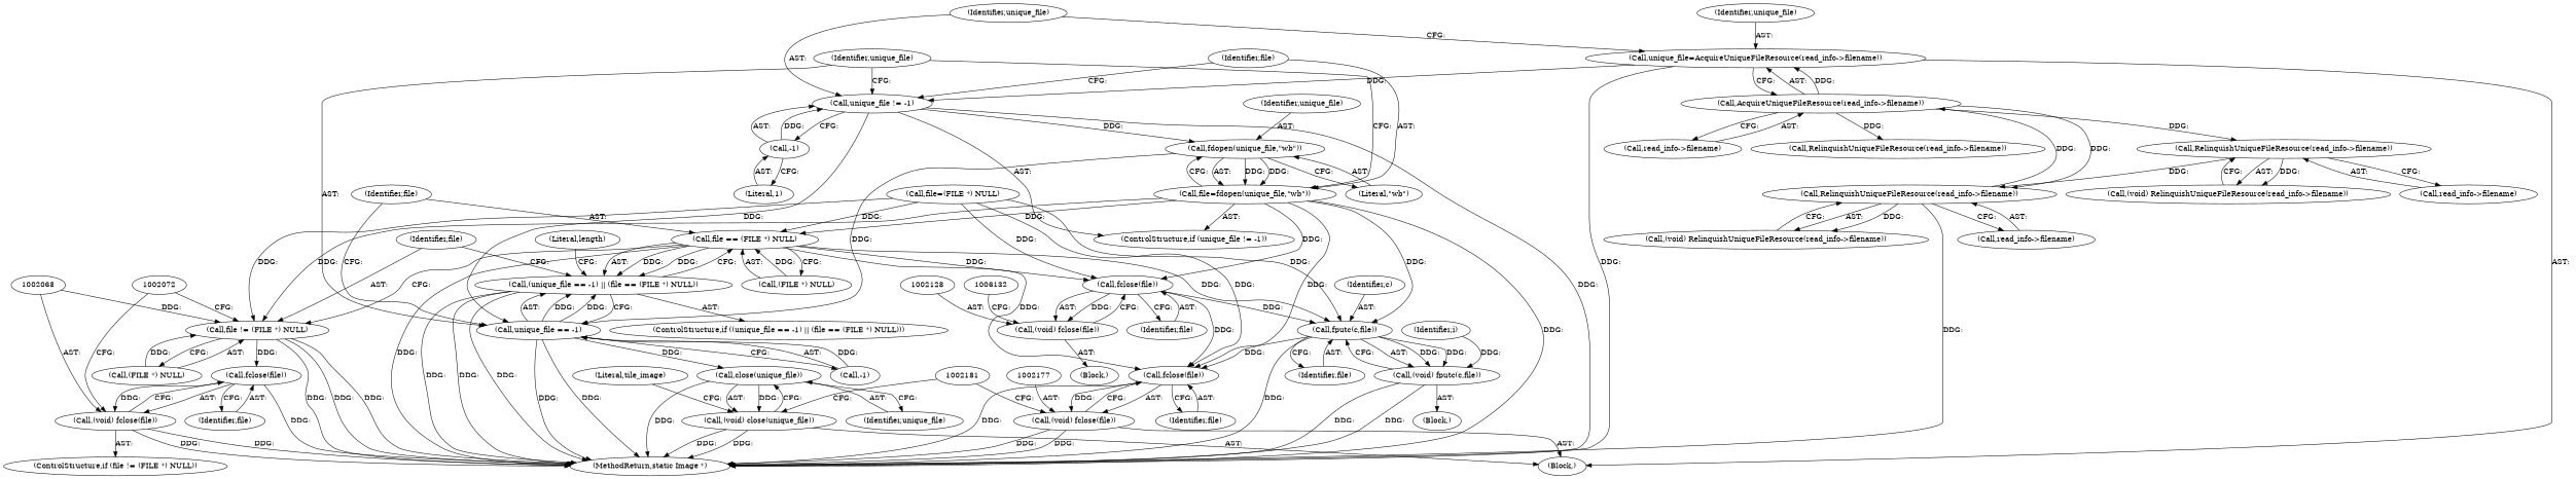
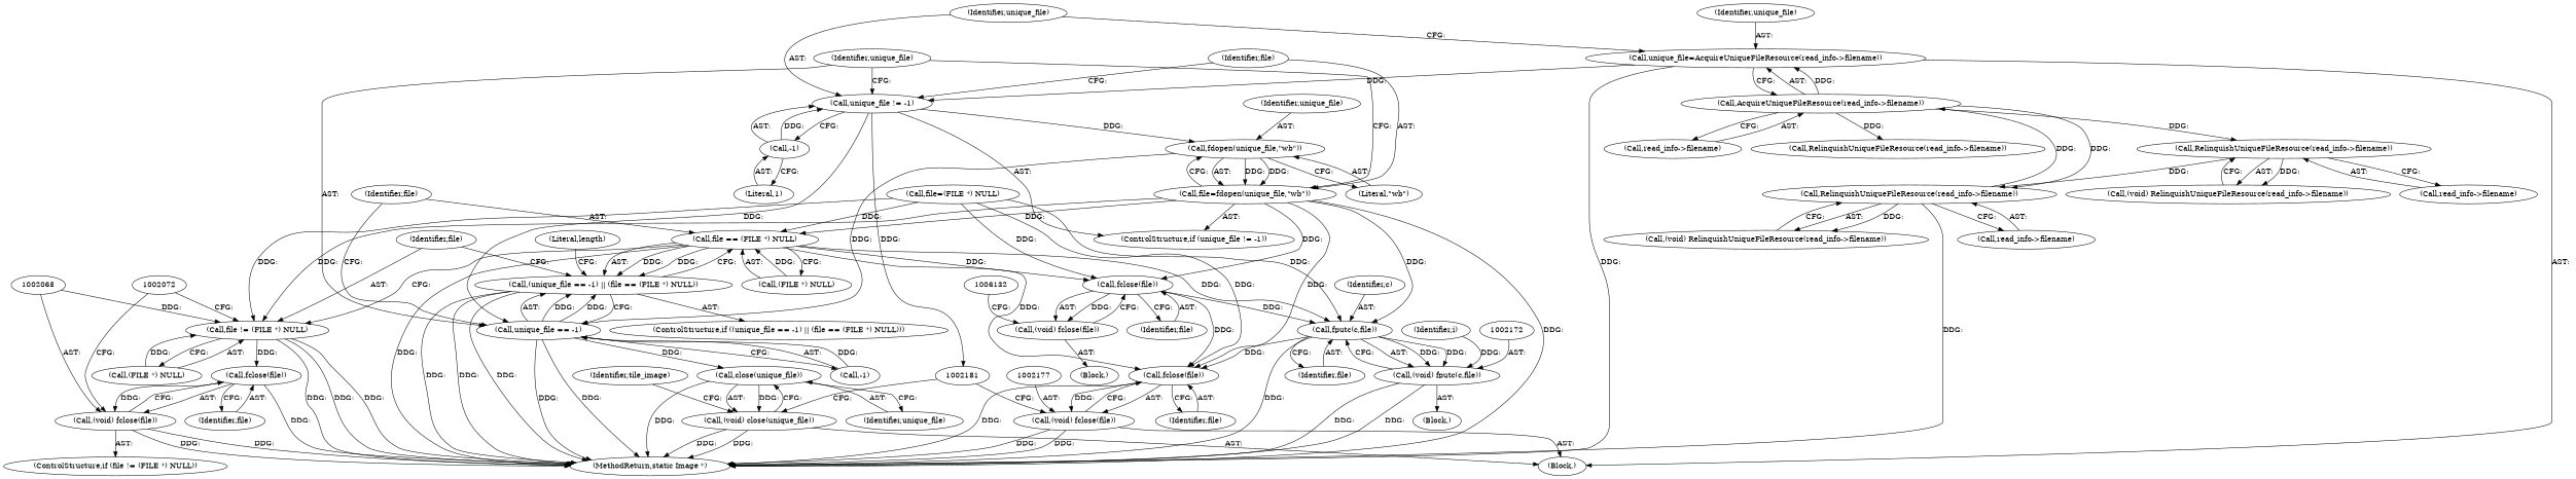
  digraph {
    n1 [label="(Call,fdopen(unique_file,\"wb\"))"]
    n2 [label="(Call,file=fdopen(unique_file,\"wb\"))"]
    n3 [label="(Call,unique_file == -1)"]
    n4 [label="(Literal,\"wb\")"]
    n5 [label="(MethodReturn,static Image *)"]
    n6 [label="(ControlStructure,if (unique_file != -1))"]
    n7 [label="(Call,file == (FILE *) NULL)"]
    n8 [label="(Call,file != (FILE *) NULL)"]
    n9 [label="(Call,fclose(file))"]
    n10 [label="(Call,fputc(c,file))"]
    n11 [label="(Call,fclose(file))"]
    n12 [label="(Call,(unique_file == -1) || (file == (FILE *) NULL))"]
    n13 [label="(Call,close(unique_file))"]
    n14 [label="(Call,-1)"]
    n15 [label="(Call,unique_file != -1)"]
    n16 [label="(Call,-1)"]
    n17 [label="(Literal,1)"]
    n18 [label="(Call,unique_file=AcquireUniqueFileResource(read_info->filename))"]
    n19 [label="(Call,AcquireUniqueFileResource(read_info->filename))"]
    n20 [label="(Block,)"]
    n21 [label="(Call,RelinquishUniqueFileResource(read_info->filename))"]
    n22 [label="(Call,RelinquishUniqueFileResource(read_info->filename))"]
    n23 [label="(Call,read_info->filename)"]
    n24 [label="(Call,RelinquishUniqueFileResource(read_info->filename))"]
    n25 [label="(Call,read_info->filename)"]
    n26 [label="(Call,(void) RelinquishUniqueFileResource(read_info->filename))"]
    n27 [label="(Call,read_info->filename)"]
    n28 [label="(Call,(void) RelinquishUniqueFileResource(read_info->filename))"]
    n29 [label="(Call,(FILE *) NULL)"]
    n30 [label="(Call,fclose(file))"]
    n31 [label="(Call,(FILE *) NULL)"]
    n32 [label="(Call,(void) fclose(file))"]
    n33 [label="(Identifier,file)"]
    n34 [label="(Call,(void) fputc(c,file))"]
    n35 [label="(Identifier,file)"]
    n36 [label="(Call,(void) fclose(file))"]
    n37 [label="(Identifier,file)"]
    n38 [label="(ControlStructure,if ((unique_file == -1) || (file == (FILE *) NULL)))"]
    n39 [label="(Call,(void) fclose(file))"]
    n40 [label="(Identifier,file)"]
    n41 [label="(ControlStructure,if (file != (FILE *) NULL))"]
    n42 [label="(Block,)"]
    n43 [label="(Block,)"]
    n44 [label="(Call,(void) close(unique_file))"]
    n45 [label="(Identifier,unique_file)"]
    n46 [label="(Identifier,file)"]
    n47 [label="(Identifier,file)"]
    n48 [label="(Identifier,i)"]
    n49 [label="(Identifier,unique_file)"]
    n50 [label="(Identifier,unique_file)"]
    n51 [label="(Identifier,unique_file)"]
    n52 [label="(Identifier,file)"]
-   n53 [label="(Literal,tile_image)"]
+   n53 [label="(Identifier,tile_image)"]
    n54 [label="(Identifier,unique_file)"]
    n55 [label="(Literal,length)"]
    n56 [label="(Identifier,c)"]
    n57 [label="(Call,file=(FILE *) NULL)"]
    1002068
    1002072
-   1002128
    n61 [label=1006132]
+   1002172
    1002177
    1002181
    n1 -> n2 [label="AST: "]
    n1 -> n2 [label="DDG: "]
    n1 -> n2 [label="DDG: "]
    n1 -> n3 [label="DDG: "]
    n1 -> n4 [label="CFG: "]
    n2 -> n1 [label="CFG: "]
    n2 -> n5 [label="DDG: "]
    n2 -> n6 [label="AST: "]
    n2 -> n7 [label="DDG: "]
    n2 -> n8 [label="DDG: "]
    n2 -> n9 [label="DDG: "]
    n2 -> n10 [label="DDG: "]
    n2 -> n11 [label="DDG: "]
    n3 -> n5 [label="DDG: "]
    n3 -> n5 [label="DDG: "]
    n3 -> n12 [label="AST: "]
    n3 -> n12 [label="DDG: "]
    n3 -> n12 [label="DDG: "]
    n3 -> n13 [label="DDG: "]
    n3 -> n14 [label="CFG: "]
    n4 -> n1 [label="AST: "]
    n7 -> n5 [label="DDG: "]
    n7 -> n8 [label="CFG: "]
    n7 -> n9 [label="DDG: "]
    n7 -> n10 [label="DDG: "]
    n7 -> n11 [label="DDG: "]
    n7 -> n12 [label="AST: "]
    n7 -> n12 [label="DDG: "]
    n7 -> n12 [label="DDG: "]
    n7 -> n29 [label="CFG: "]
    n8 -> n5 [label="DDG: "]
    n8 -> n5 [label="DDG: "]
    n8 -> n5 [label="DDG: "]
    n8 -> n30 [label="DDG: "]
    n8 -> n31 [label="CFG: "]
    n9 -> n10 [label="DDG: "]
    n9 -> n11 [label="DDG: "]
    n9 -> n32 [label="AST: "]
    n9 -> n32 [label="DDG: "]
    n9 -> n33 [label="CFG: "]
    n10 -> n5 [label="DDG: "]
    n10 -> n11 [label="DDG: "]
    n10 -> n34 [label="AST: "]
    n10 -> n34 [label="DDG: "]
    n10 -> n34 [label="DDG: "]
    n10 -> n35 [label="CFG: "]
    n11 -> n5 [label="DDG: "]
    n11 -> n36 [label="AST: "]
    n11 -> n36 [label="DDG: "]
    n11 -> n37 [label="CFG: "]
    n12 -> n3 [label="CFG: "]
    n12 -> n5 [label="DDG: "]
    n12 -> n5 [label="DDG: "]
    n12 -> n5 [label="DDG: "]
    n12 -> n7 [label="CFG: "]
    n12 -> n38 [label="AST: "]
    n13 -> n5 [label="DDG: "]
    n13 -> n44 [label="AST: "]
    n13 -> n44 [label="DDG: "]
    n13 -> n45 [label="CFG: "]
    n14 -> n3 [label="AST: "]
    n14 -> n3 [label="DDG: "]
    n15 -> n1 [label="DDG: "]
    n15 -> n3 [label="DDG: "]
-   n15 -> n5 [label="DDG: "]
+   n15 -> 1002181 [label="DDG: "]
    n15 -> n6 [label="AST: "]
    n15 -> n16 [label="CFG: "]
    n16 -> n15 [label="AST: "]
    n16 -> n15 [label="DDG: "]
    n16 -> n17 [label="CFG: "]
    n17 -> n16 [label="AST: "]
    n18 -> n5 [label="DDG: "]
    n18 -> n15 [label="DDG: "]
    n18 -> n19 [label="CFG: "]
    n18 -> n20 [label="AST: "]
    n19 -> n18 [label="AST: "]
    n19 -> n18 [label="DDG: "]
    n19 -> n21 [label="DDG: "]
    n19 -> n22 [label="DDG: "]
    n19 -> n23 [label="CFG: "]
    n19 -> n24 [label="DDG: "]
    n21 -> n5 [label="DDG: "]
    n21 -> n19 [label="DDG: "]
    n21 -> n25 [label="CFG: "]
    n21 -> n26 [label="AST: "]
    n21 -> n26 [label="DDG: "]
    n22 -> n21 [label="DDG: "]
    n22 -> n27 [label="CFG: "]
    n22 -> n28 [label="AST: "]
    n22 -> n28 [label="DDG: "]
    n23 -> n19 [label="AST: "]
    n25 -> n21 [label="AST: "]
    n26 -> n21 [label="CFG: "]
    n27 -> n22 [label="AST: "]
    n28 -> n22 [label="CFG: "]
    n29 -> n7 [label="AST: "]
    n29 -> n7 [label="DDG: "]
    n30 -> n5 [label="DDG: "]
    n30 -> n39 [label="AST: "]
    n30 -> n39 [label="DDG: "]
    n30 -> n40 [label="CFG: "]
    n31 -> n8 [label="AST: "]
    n31 -> n8 [label="DDG: "]
    n32 -> n9 [label="CFG: "]
    n32 -> n42 [label="AST: "]
    n33 -> n9 [label="AST: "]
    n34 -> n5 [label="DDG: "]
    n34 -> n5 [label="DDG: "]
    n34 -> n10 [label="CFG: "]
    n34 -> n43 [label="AST: "]
    n35 -> n10 [label="AST: "]
    n36 -> n5 [label="DDG: "]
    n36 -> n5 [label="DDG: "]
    n36 -> n11 [label="CFG: "]
    n36 -> n20 [label="AST: "]
    n37 -> n11 [label="AST: "]
    n39 -> n5 [label="DDG: "]
    n39 -> n5 [label="DDG: "]
    n39 -> n30 [label="CFG: "]
    n39 -> n41 [label="AST: "]
    n40 -> n30 [label="AST: "]
    n44 -> n5 [label="DDG: "]
    n44 -> n5 [label="DDG: "]
    n44 -> n13 [label="CFG: "]
    n44 -> n20 [label="AST: "]
    n45 -> n13 [label="AST: "]
    n46 -> n3 [label="CFG: "]
    n46 -> n7 [label="AST: "]
    n47 -> n8 [label="AST: "]
    n47 -> n12 [label="CFG: "]
    n48 -> n34 [label="DDG: "]
    n49 -> n2 [label="CFG: "]
    n49 -> n3 [label="AST: "]
    n49 -> n15 [label="CFG: "]
    n50 -> n1 [label="AST: "]
    n51 -> n15 [label="AST: "]
    n51 -> n18 [label="CFG: "]
    n52 -> n2 [label="AST: "]
    n52 -> n15 [label="CFG: "]
    n53 -> n44 [label="CFG: "]
    n54 -> n18 [label="AST: "]
    n55 -> n12 [label="CFG: "]
    n56 -> n10 [label="AST: "]
    n57 -> n7 [label="DDG: "]
    n57 -> n8 [label="DDG: "]
    n57 -> n9 [label="DDG: "]
    n57 -> n10 [label="DDG: "]
    n57 -> n11 [label="DDG: "]
    1002068 -> n8 [label="DDG: "]
    1002068 -> n39 [label="AST: "]
    1002072 -> n8 [label="CFG: "]
    1002072 -> n39 [label="CFG: "]
-   1002128 -> n32 [label="AST: "]
    n61 -> n32 [label="CFG: "]
+   1002172 -> n34 [label="AST: "]
    1002177 -> n36 [label="AST: "]
    1002181 -> n36 [label="CFG: "]
    1002181 -> n44 [label="CFG: "]
  }
